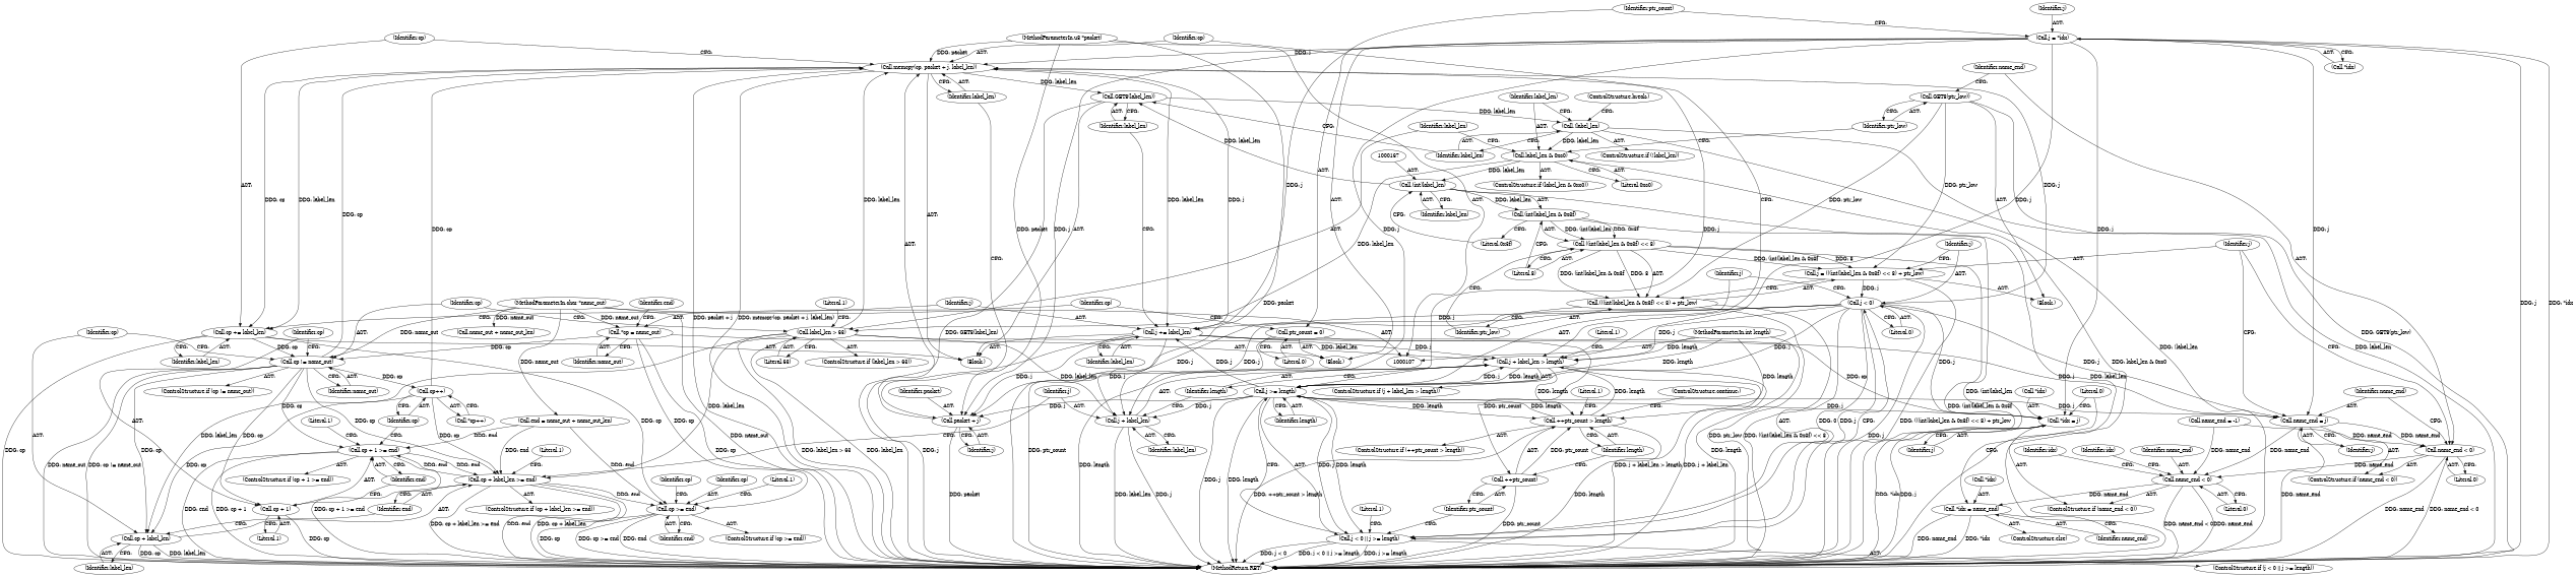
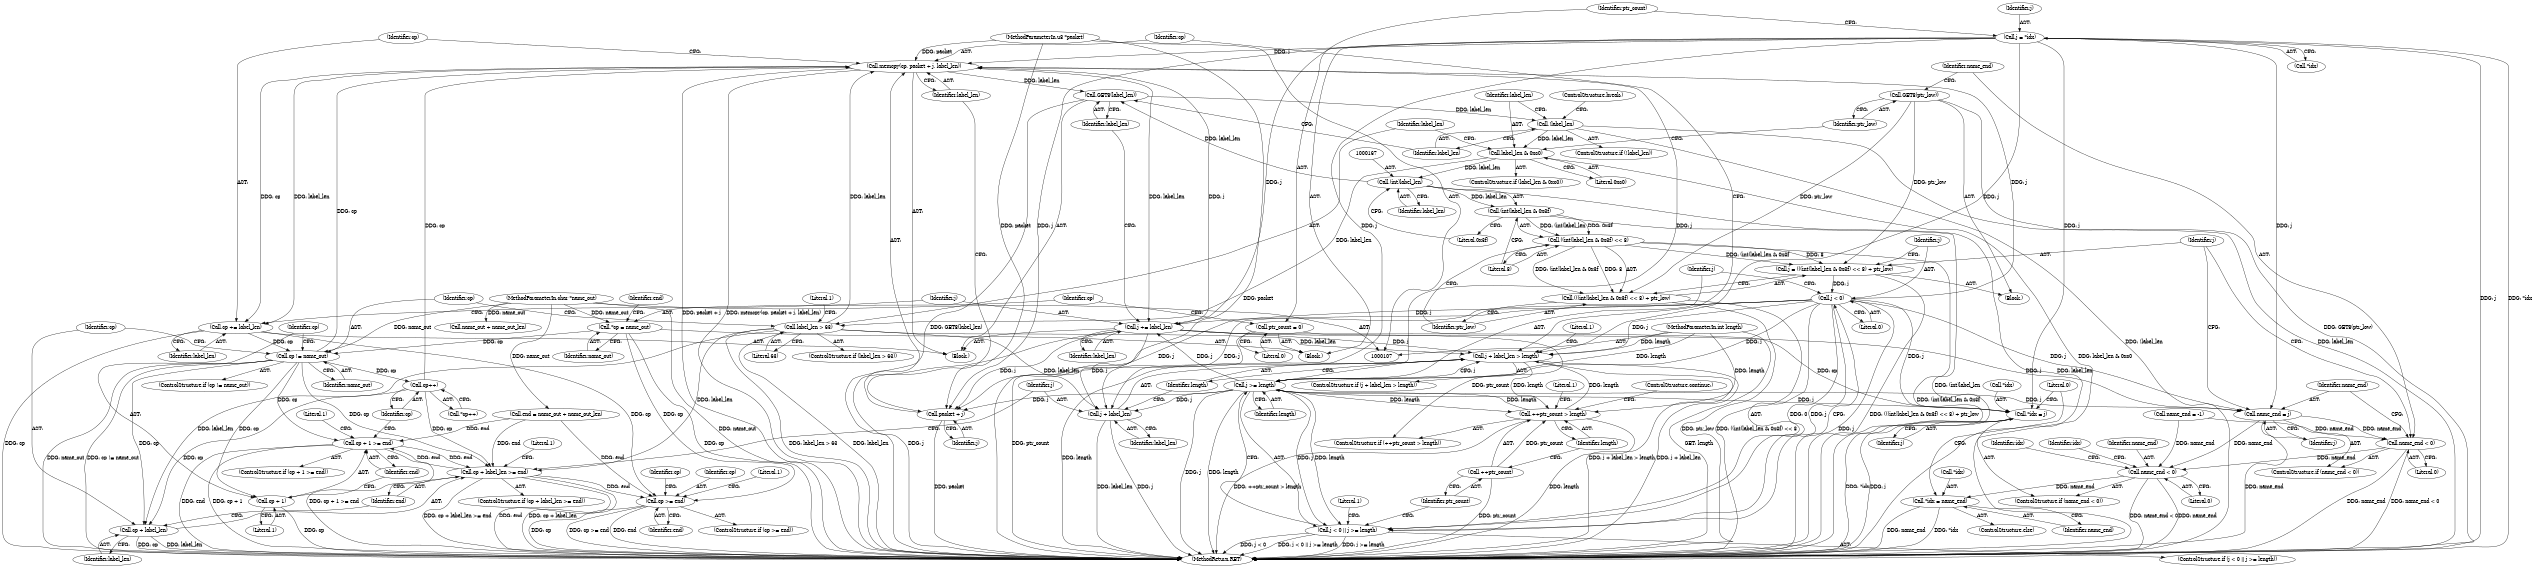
  digraph {
    n1 [label="(Call,memcpy(cp, packet + j, label_len))"]
    n2 [label="(Call,cp += label_len)"]
    n3 [label="(Call,GET8(label_len))"]
    n4 [label="(Call,j += label_len)"]
    n5 [label="(MethodReturn,RET)"]
    n6 [label="(Block,)"]
    n7 [label="(Identifier,label_len)"]
    n8 [label="(Call,cp != name_out)"]
    n9 [label="(Call,cp >= end)"]
    n10 [label="(Identifier,label_len)"]
    n11 [label="(Call,!label_len)"]
    n12 [label="(Identifier,label_len)"]
    n13 [label="(Call,packet + j)"]
    n14 [label="(Call,j + label_len > length)"]
    n15 [label="(Call,name_end = j)"]
    n16 [label="(Call,j + label_len)"]
    n17 [label="(Call,*idx = j)"]
    n18 [label="(Identifier,label_len)"]
    n19 [label="(Call,cp++)"]
    n20 [label="(Call,cp + 1 >= end)"]
    n21 [label="(Call,cp + label_len >= end)"]
    n22 [label="(Call,cp + 1)"]
    n23 [label="(Call,cp + label_len)"]
    n24 [label="(ControlStructure,if (cp != name_out))"]
    n25 [label="(Identifier,name_out)"]
    n26 [label="(Call,*cp++)"]
    n27 [label="(Identifier,cp)"]
    n28 [label="(Identifier,end)"]
    n29 [label="(ControlStructure,if (cp + 1 >= end))"]
    n30 [label="(ControlStructure,if (cp + label_len >= end))"]
    n31 [label="(Identifier,end)"]
    n32 [label="(Literal,1)"]
    n33 [label="(Identifier,label_len)"]
    n34 [label="(Call,*cp = name_out)"]
    n35 [label="(Identifier,name_out)"]
    n36 [label="(Block,)"]
    n37 [label="(Identifier,end)"]
    n38 [label="(ControlStructure,if (cp >= end))"]
    n39 [label="(MethodParameterIn,char *name_out)"]
    n40 [label="(Call,name_out + name_out_len)"]
    n41 [label="(Call,end = name_out + name_out_len)"]
    1000107
    n43 [label="(MethodParameterIn,u8 *packet)"]
    n44 [label="(Identifier,j)"]
    n45 [label="(Call,j >= length)"]
    n46 [label="(Call,++ptr_count > length)"]
    n47 [label="(Call,j < 0 || j >= length)"]
    n48 [label="(Identifier,length)"]
    n49 [label="(ControlStructure,if (++ptr_count > length))"]
    n50 [label="(Identifier,length)"]
    n51 [label="(Identifier,length)"]
    n52 [label="(ControlStructure,if (j + label_len > length))"]
    n53 [label="(Call,name_end < 0)"]
    n54 [label="(Call,name_end < 0)"]
    n55 [label="(ControlStructure,if (name_end < 0))"]
    n56 [label="(Identifier,j)"]
    n57 [label="(Call,j < 0)"]
    n58 [label="(ControlStructure,if (j < 0 || j >= length))"]
    n59 [label="(Identifier,label_len)"]
    n60 [label="(ControlStructure,if (name_end < 0))"]
    n61 [label="(Identifier,j)"]
    n62 [label="(Literal,0)"]
    n63 [label="(Call,j = (((int)label_len & 0x3f) << 8) + ptr_low)"]
    n64 [label="(Call,(((int)label_len & 0x3f) << 8) + ptr_low)"]
    n65 [label="(Block,)"]
    n66 [label="(Identifier,ptr_low)"]
    n67 [label="(Call,((int)label_len & 0x3f) << 8)"]
    n68 [label="(Literal,8)"]
    n69 [label="(Call,(int)label_len & 0x3f)"]
    n70 [label="(Literal,0x3f)"]
    n71 [label="(Call,(int)label_len)"]
    n72 [label="(Identifier,label_len)"]
    n73 [label="(Call,label_len & 0xc0)"]
    n74 [label="(Call,label_len > 63)"]
    n75 [label="(Literal,0xc0)"]
    n76 [label="(ControlStructure,if (label_len & 0xc0))"]
    n77 [label="(ControlStructure,if (label_len > 63))"]
    n78 [label="(Literal,63)"]
    n79 [label="(ControlStructure,if (!label_len))"]
    n80 [label="(Identifier,label_len)"]
    n81 [label="(Call,GET8(ptr_low))"]
    n82 [label="(Identifier,ptr_low)"]
    n83 [label="(Call,++ptr_count)"]
    n84 [label="(Identifier,ptr_count)"]
    n85 [label="(Call,ptr_count = 0)"]
    n86 [label="(Literal,0)"]
    n87 [label="(Call,j = *idx)"]
    n88 [label="(Call,*idx)"]
    n89 [label="(MethodParameterIn,int length)"]
    n90 [label="(Literal,0)"]
    n91 [label="(Call,*idx = name_end)"]
    n92 [label="(Literal,0)"]
    n93 [label="(ControlStructure,else)"]
    n94 [label="(Identifier,name_end)"]
    n95 [label="(Identifier,name_end)"]
    n96 [label="(ControlStructure,continue;)"]
    n97 [label="(Identifier,cp)"]
    n98 [label="(Identifier,cp)"]
    n99 [label="(Literal,1)"]
-   n100 [label="(Identifier,packet)"]
    n101 [label="(Identifier,j)"]
    n102 [label="(Identifier,idx)"]
    n103 [label="(Literal,1)"]
    n104 [label="(Identifier,name_end)"]
    n105 [label="(Identifier,cp)"]
    n106 [label="(Identifier,label_len)"]
    n107 [label="(Literal,1)"]
    n108 [label="(Literal,1)"]
    n109 [label="(Identifier,ptr_count)"]
    n110 [label="(Identifier,cp)"]
    n111 [label="(Identifier,cp)"]
    n112 [label="(Literal,1)"]
    n113 [label="(Identifier,cp)"]
    n114 [label="(Call,name_end = -1)"]
    n115 [label="(Identifier,cp)"]
    n116 [label="(Identifier,cp)"]
    n117 [label="(Call,*idx)"]
    n118 [label="(Identifier,name_end)"]
    n119 [label="(Identifier,j)"]
    n120 [label="(Identifier,j)"]
    n121 [label="(Literal,1)"]
    n122 [label="(Call,*idx)"]
    n123 [label="(Literal,0)"]
    n124 [label="(Identifier,idx)"]
    n125 [label="(Identifier,j)"]
    n126 [label="(Identifier,j)"]
    n127 [label="(Identifier,label_len)"]
    n128 [label="(Identifier,end)"]
    n129 [label="(Identifier,j)"]
    n130 [label="(ControlStructure,break;)"]
    n131 [label="(Literal,1)"]
    1000167
    n1 -> n2 [label="DDG: label_len"]
    n1 -> n2 [label="DDG: cp"]
    n1 -> n3 [label="DDG: label_len"]
    n1 -> n4 [label="DDG: label_len"]
    n1 -> n5 [label="DDG: memcpy(cp, packet + j, label_len)"]
    n1 -> n5 [label="DDG: packet + j"]
    n1 -> n6 [label="AST: "]
    n1 -> n7 [label="CFG: "]
    n2 -> n5 [label="DDG: cp"]
    n2 -> n6 [label="AST: "]
    n2 -> n8 [label="DDG: cp"]
    n2 -> n9 [label="DDG: cp"]
    n2 -> n10 [label="CFG: "]
    n3 -> n5 [label="DDG: GET8(label_len)"]
    n3 -> n6 [label="AST: "]
    n3 -> n11 [label="DDG: label_len"]
    n3 -> n12 [label="CFG: "]
    n4 -> n1 [label="DDG: j"]
    n4 -> n5 [label="DDG: j"]
    n4 -> n6 [label="AST: "]
    n4 -> n13 [label="DDG: j"]
    n4 -> n14 [label="DDG: j"]
    n4 -> n15 [label="DDG: j"]
    n4 -> n16 [label="DDG: j"]
    n4 -> n17 [label="DDG: cp"]
    n4 -> n18 [label="CFG: "]
    n7 -> n1 [label="AST: "]
    n7 -> n13 [label="CFG: "]
    n8 -> n1 [label="DDG: cp"]
    n8 -> n5 [label="DDG: cp != name_out"]
    n8 -> n5 [label="DDG: name_out"]
    n8 -> n19 [label="DDG: cp"]
    n8 -> n20 [label="DDG: cp"]
    n8 -> n21 [label="DDG: cp"]
    n8 -> n22 [label="DDG: cp"]
    n8 -> n23 [label="DDG: cp"]
    n8 -> n24 [label="AST: "]
    n8 -> n25 [label="CFG: "]
    n9 -> n5 [label="DDG: end"]
    n9 -> n5 [label="DDG: cp"]
    n9 -> n5 [label="DDG: cp >= end"]
    n9 -> n37 [label="CFG: "]
    n9 -> n38 [label="AST: "]
    n10 -> n2 [label="AST: "]
    n11 -> n5 [label="DDG: label_len"]
    n11 -> n5 [label="DDG: !label_len"]
    n11 -> n73 [label="DDG: label_len"]
    n11 -> n79 [label="AST: "]
    n11 -> n80 [label="CFG: "]
    n12 -> n3 [label="AST: "]
    n12 -> n4 [label="CFG: "]
    n13 -> n1 [label="AST: "]
    n13 -> n5 [label="DDG: packet"]
    n13 -> n44 [label="CFG: "]
    n14 -> n5 [label="DDG: j + label_len > length"]
    n14 -> n5 [label="DDG: j + label_len"]
    n14 -> n5 [label="DDG: length"]
-   n14 -> n45 [label="DDG: length"]
    n14 -> n46 [label="DDG: length"]
    n14 -> n51 [label="CFG: "]
    n14 -> n52 [label="AST: "]
    n15 -> n5 [label="DDG: name_end"]
    n15 -> n53 [label="DDG: name_end"]
    n15 -> n54 [label="DDG: name_end"]
    n15 -> n55 [label="AST: "]
    n15 -> n56 [label="CFG: "]
    n16 -> n5 [label="DDG: label_len"]
    n16 -> n5 [label="DDG: j"]
    n16 -> n14 [label="AST: "]
    n16 -> n59 [label="CFG: "]
    n17 -> n5 [label="DDG: *idx"]
    n17 -> n5 [label="DDG: j"]
    n17 -> n60 [label="AST: "]
    n17 -> n61 [label="CFG: "]
    n18 -> n4 [label="AST: "]
    n19 -> n1 [label="DDG: cp"]
    n19 -> n21 [label="DDG: cp"]
    n19 -> n23 [label="DDG: cp"]
    n19 -> n26 [label="AST: "]
    n19 -> n27 [label="CFG: "]
    n20 -> n5 [label="DDG: end"]
    n20 -> n5 [label="DDG: cp + 1"]
    n20 -> n5 [label="DDG: cp + 1 >= end"]
    n20 -> n21 [label="DDG: end"]
    n20 -> n28 [label="CFG: "]
    n20 -> n29 [label="AST: "]
    n21 -> n5 [label="DDG: cp + label_len >= end"]
    n21 -> n5 [label="DDG: end"]
    n21 -> n5 [label="DDG: cp + label_len"]
    n21 -> n9 [label="DDG: end"]
    n21 -> n20 [label="DDG: end"]
    n21 -> n30 [label="AST: "]
    n21 -> n31 [label="CFG: "]
    n22 -> n5 [label="DDG: cp"]
    n22 -> n20 [label="AST: "]
    n22 -> n32 [label="CFG: "]
    n23 -> n5 [label="DDG: label_len"]
    n23 -> n5 [label="DDG: cp"]
    n23 -> n21 [label="AST: "]
    n23 -> n33 [label="CFG: "]
    n25 -> n8 [label="AST: "]
    n26 -> n19 [label="CFG: "]
    n27 -> n19 [label="AST: "]
    n27 -> n20 [label="CFG: "]
    n28 -> n20 [label="AST: "]
    n28 -> n22 [label="CFG: "]
    n31 -> n21 [label="AST: "]
    n31 -> n23 [label="CFG: "]
    n32 -> n22 [label="AST: "]
    n33 -> n23 [label="AST: "]
    n34 -> n5 [label="DDG: cp"]
    n34 -> n8 [label="DDG: cp"]
    n34 -> n9 [label="DDG: cp"]
    n34 -> n35 [label="CFG: "]
    n34 -> n36 [label="AST: "]
    n35 -> n34 [label="AST: "]
    n37 -> n9 [label="AST: "]
    n39 -> n5 [label="DDG: name_out"]
    n39 -> n8 [label="DDG: name_out"]
    n39 -> n34 [label="DDG: name_out"]
    n39 -> n40 [label="DDG: name_out"]
    n39 -> n41 [label="DDG: name_out"]
    n39 -> 1000107 [label="AST: "]
    n41 -> n9 [label="DDG: end"]
    n41 -> n20 [label="DDG: end"]
    n41 -> n21 [label="DDG: end"]
    n43 -> n1 [label="DDG: packet"]
    n43 -> n5 [label="DDG: packet"]
    n43 -> n13 [label="DDG: packet"]
    n43 -> 1000107 [label="AST: "]
    n44 -> n13 [label="AST: "]
    n45 -> n1 [label="DDG: j"]
    n45 -> n4 [label="DDG: j"]
    n45 -> n5 [label="DDG: j"]
    n45 -> n5 [label="DDG: length"]
    n45 -> n13 [label="DDG: j"]
-   n45 -> n14 [label="DDG: j"]
+   n45 -> n14 [label="CFG: j"]
    n45 -> n15 [label="DDG: j"]
    n45 -> n16 [label="DDG: j"]
    n45 -> n17 [label="DDG: j"]
    n45 -> n46 [label="DDG: length"]
    n45 -> n47 [label="AST: "]
    n45 -> n47 [label="DDG: j"]
    n45 -> n47 [label="DDG: length"]
    n45 -> n48 [label="CFG: "]
    n46 -> n5 [label="DDG: length"]
    n46 -> n5 [label="DDG: ++ptr_count > length"]
    n46 -> n14 [label="DDG: length"]
    n46 -> n45 [label="DDG: length"]
    n46 -> n49 [label="AST: "]
    n46 -> n50 [label="CFG: "]
    n47 -> n5 [label="DDG: j < 0 || j >= length"]
    n47 -> n5 [label="DDG: j >= length"]
    n47 -> n5 [label="DDG: j < 0"]
    n47 -> n45 [label="CFG: "]
    n47 -> n57 [label="CFG: "]
    n47 -> n58 [label="AST: "]
    n48 -> n45 [label="AST: "]
    n50 -> n46 [label="AST: "]
    n50 -> n83 [label="CFG: "]
    n51 -> n14 [label="AST: "]
    n51 -> n16 [label="CFG: "]
    n53 -> n5 [label="DDG: name_end < 0"]
    n53 -> n5 [label="DDG: name_end"]
    n53 -> n54 [label="DDG: name_end"]
    n53 -> n55 [label="AST: "]
    n53 -> n90 [label="CFG: "]
    n54 -> n5 [label="DDG: name_end < 0"]
    n54 -> n5 [label="DDG: name_end"]
    n54 -> n60 [label="AST: "]
    n54 -> n91 [label="DDG: name_end"]
    n54 -> n92 [label="CFG: "]
    n56 -> n15 [label="AST: "]
    n57 -> n1 [label="DDG: j"]
    n57 -> n4 [label="DDG: j"]
    n57 -> n5 [label="DDG: j"]
    n57 -> n13 [label="DDG: j"]
    n57 -> n14 [label="DDG: j"]
    n57 -> n15 [label="DDG: j"]
    n57 -> n16 [label="DDG: j"]
    n57 -> n17 [label="DDG: j"]
    n57 -> n45 [label="DDG: j"]
    n57 -> n47 [label="AST: "]
    n57 -> n47 [label="DDG: j"]
    n57 -> n47 [label="DDG: 0"]
    n57 -> n62 [label="CFG: "]
    n59 -> n16 [label="AST: "]
    n61 -> n17 [label="AST: "]
    n62 -> n57 [label="AST: "]
    n63 -> n5 [label="DDG: (((int)label_len & 0x3f) << 8) + ptr_low"]
    n63 -> n57 [label="DDG: j"]
    n63 -> n64 [label="CFG: "]
    n63 -> n65 [label="AST: "]
    n64 -> n5 [label="DDG: ((int)label_len & 0x3f) << 8"]
    n64 -> n5 [label="DDG: ptr_low"]
    n64 -> n63 [label="AST: "]
    n64 -> n66 [label="CFG: "]
    n66 -> n64 [label="AST: "]
    n66 -> n67 [label="CFG: "]
    n67 -> n5 [label="DDG: (int)label_len & 0x3f"]
    n67 -> n63 [label="DDG: (int)label_len & 0x3f"]
    n67 -> n63 [label="DDG: 8"]
    n67 -> n64 [label="AST: "]
    n67 -> n64 [label="DDG: (int)label_len & 0x3f"]
    n67 -> n64 [label="DDG: 8"]
    n67 -> n68 [label="CFG: "]
    n68 -> n67 [label="AST: "]
    n68 -> n69 [label="CFG: "]
    n69 -> n5 [label="DDG: (int)label_len"]
    n69 -> n67 [label="AST: "]
    n69 -> n67 [label="DDG: (int)label_len"]
    n69 -> n67 [label="DDG: 0x3f"]
    n69 -> n70 [label="CFG: "]
    n70 -> n71 [label="CFG: "]
    n71 -> n3 [label="DDG: label_len"]
    n71 -> n5 [label="DDG: label_len"]
    n71 -> n69 [label="AST: "]
    n71 -> n69 [label="DDG: label_len"]
    n71 -> n72 [label="CFG: "]
    n72 -> n71 [label="AST: "]
    n73 -> n5 [label="DDG: label_len & 0xc0"]
    n73 -> n71 [label="DDG: label_len"]
    n73 -> n74 [label="DDG: label_len"]
    n73 -> n75 [label="CFG: "]
    n73 -> n76 [label="AST: "]
    n74 -> n1 [label="DDG: label_len"]
    n74 -> n5 [label="DDG: label_len"]
    n74 -> n5 [label="DDG: label_len > 63"]
    n74 -> n14 [label="DDG: label_len"]
    n74 -> n16 [label="DDG: label_len"]
    n74 -> n21 [label="DDG: label_len"]
    n74 -> n23 [label="DDG: label_len"]
    n74 -> n77 [label="AST: "]
    n74 -> n78 [label="CFG: "]
    n75 -> n73 [label="AST: "]
    n78 -> n74 [label="AST: "]
    n80 -> n3 [label="CFG: "]
    n80 -> n11 [label="AST: "]
    n81 -> n5 [label="DDG: GET8(ptr_low)"]
    n81 -> n63 [label="DDG: ptr_low"]
    n81 -> n64 [label="DDG: ptr_low"]
    n81 -> n65 [label="AST: "]
    n81 -> n82 [label="CFG: "]
    n82 -> n73 [label="CFG: "]
    n82 -> n81 [label="AST: "]
    n83 -> n5 [label="DDG: ptr_count"]
    n83 -> n46 [label="AST: "]
    n83 -> n46 [label="DDG: ptr_count"]
    n83 -> n84 [label="CFG: "]
    n84 -> n47 [label="CFG: "]
    n84 -> n83 [label="AST: "]
    n85 -> n5 [label="DDG: ptr_count"]
    n85 -> n36 [label="AST: "]
-   n85 -> n83 [label="DDG: ptr_count"]
+   n85 -> n49 [label="DDG: ptr_count"]
    n85 -> n86 [label="CFG: "]
    n86 -> n85 [label="AST: "]
    n87 -> n1 [label="DDG: j"]
    n87 -> n4 [label="DDG: j"]
    n87 -> n5 [label="DDG: j"]
    n87 -> n5 [label="DDG: *idx"]
    n87 -> n13 [label="DDG: j"]
    n87 -> n14 [label="DDG: j"]
    n87 -> n15 [label="DDG: j"]
    n87 -> n16 [label="DDG: j"]
    n87 -> n17 [label="DDG: j"]
    n87 -> n36 [label="AST: "]
    n87 -> n88 [label="CFG: "]
    n88 -> n87 [label="AST: "]
-   n89 -> n5 [label="DDG: length"]
+   n89 -> n5 [label="GET: length"]
    n89 -> n14 [label="DDG: length"]
    n89 -> 1000107 [label="AST: "]
    n89 -> n45 [label="DDG: length"]
    n89 -> n46 [label="DDG: length"]
    n90 -> n53 [label="AST: "]
    n91 -> n5 [label="DDG: *idx"]
    n91 -> n5 [label="DDG: name_end"]
    n91 -> n93 [label="AST: "]
    n91 -> n94 [label="CFG: "]
    n92 -> n54 [label="AST: "]
    n94 -> n91 [label="AST: "]
    n95 -> n53 [label="AST: "]
    n95 -> n81 [label="CFG: "]
    n96 -> n46 [label="CFG: "]
    n97 -> n9 [label="CFG: "]
    n98 -> n9 [label="AST: "]
    n99 -> n9 [label="CFG: "]
-   n100 -> n13 [label="AST: "]
    n101 -> n16 [label="AST: "]
    n101 -> n21 [label="CFG: "]
    n102 -> n54 [label="CFG: "]
    n103 -> n20 [label="CFG: "]
    n104 -> n54 [label="AST: "]
    n105 -> n1 [label="CFG: "]
    n105 -> n2 [label="AST: "]
    n106 -> n11 [label="CFG: "]
    n106 -> n73 [label="AST: "]
    n107 -> n46 [label="CFG: "]
    n108 -> n47 [label="CFG: "]
    n109 -> n85 [label="AST: "]
    n109 -> n87 [label="CFG: "]
    n110 -> n8 [label="CFG: "]
    n110 -> n23 [label="AST: "]
    n111 -> n8 [label="CFG: "]
    n111 -> n22 [label="AST: "]
    n112 -> n14 [label="CFG: "]
    n113 -> n1 [label="AST: "]
    n113 -> n14 [label="CFG: "]
    n114 -> n53 [label="DDG: name_end"]
    n114 -> n54 [label="DDG: name_end"]
    n115 -> n8 [label="AST: "]
    n115 -> n74 [label="CFG: "]
    n116 -> n34 [label="AST: "]
    n116 -> n85 [label="CFG: "]
    n117 -> n17 [label="AST: "]
    n118 -> n15 [label="AST: "]
    n118 -> n53 [label="CFG: "]
    n119 -> n87 [label="AST: "]
    n120 -> n2 [label="CFG: "]
    n120 -> n4 [label="AST: "]
    n121 -> n74 [label="CFG: "]
    n122 -> n91 [label="AST: "]
    n123 -> n17 [label="CFG: "]
    n123 -> n91 [label="CFG: "]
    n124 -> n54 [label="CFG: "]
    n125 -> n57 [label="AST: "]
    n125 -> n63 [label="CFG: "]
    n126 -> n15 [label="CFG: "]
    n126 -> n53 [label="CFG: "]
    n126 -> n63 [label="AST: "]
    n127 -> n73 [label="CFG: "]
    n127 -> n74 [label="AST: "]
    n128 -> n34 [label="CFG: "]
    n129 -> n45 [label="AST: "]
    n129 -> n57 [label="CFG: "]
    n130 -> n11 [label="CFG: "]
    n131 -> n21 [label="CFG: "]
    1000167 -> n71 [label="AST: "]
  }
